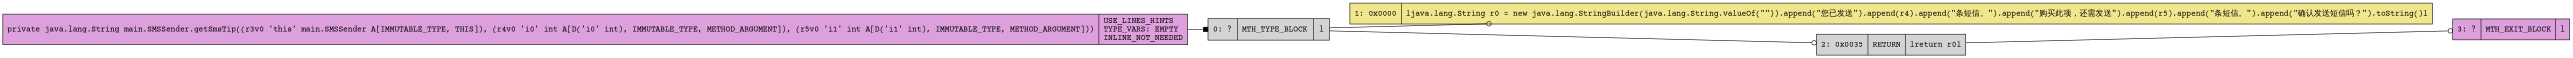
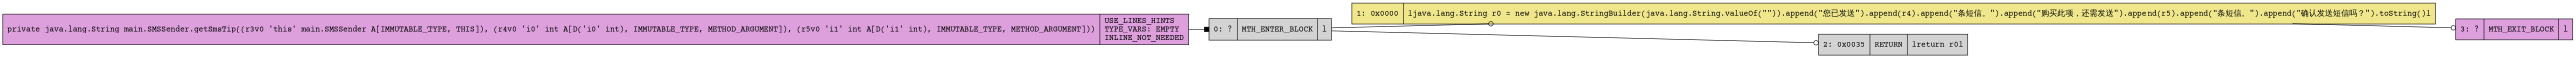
  digraph {
    fontname="Courier Prime"
    rankdir=LR
    node [fillcolor=lightgrey fontname="Courier Prime" shape=record style=filled]
    edge [arrowhead=odot fontname="Courier Prime"]
-   n1 [label="{0\:\ ?|MTH_TYPE_BLOCK\l|l}"]
+   n1 [label="{0\:\ ?|MTH_ENTER_BLOCK\l|l}"]
    n2 [fillcolor=khaki label="{1\:\ 0x0000|ljava.lang.String r0 = new java.lang.StringBuilder(java.lang.String.valueOf(\"\")).append(\"您已发送\").append(r4).append(\"条短信。\").append(\"购买此项，还需发送\").append(r5).append(\"条短信。\").append(\"确认发送短信吗？\").toString()l}"]
    n3 [label="{2\:\ 0x0035|RETURN\l|lreturn r0l}"]
    n4 [fillcolor=plum label="{3\:\ ?|MTH_EXIT_BLOCK\l|l}"]
    n5 [fillcolor=plum label="{private java.lang.String main.SMSSender.getSmsTip((r3v0 'this' main.SMSSender A[IMMUTABLE_TYPE, THIS]), (r4v0 'i0' int A[D('i0' int), IMMUTABLE_TYPE, METHOD_ARGUMENT]), (r5v0 'i1' int A[D('i1' int), IMMUTABLE_TYPE, METHOD_ARGUMENT]))  | USE_LINES_HINTS\lTYPE_VARS: EMPTY\lINLINE_NOT_NEEDED\l}"]
    n1 -> n2
    n1 -> n3
-   n3 -> n4
+   n2 -> n4
    n5 -> n1 [arrowhead=box]
  }
